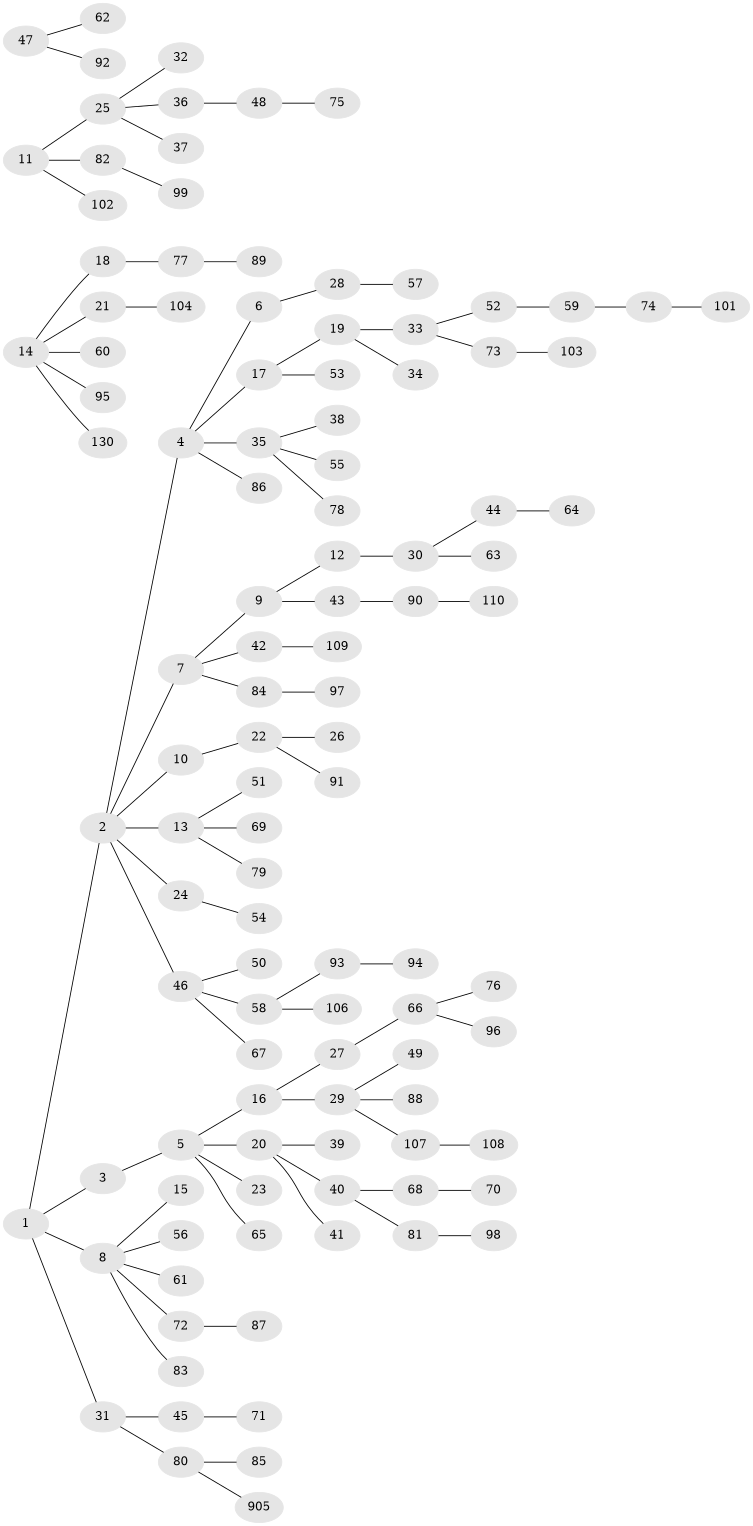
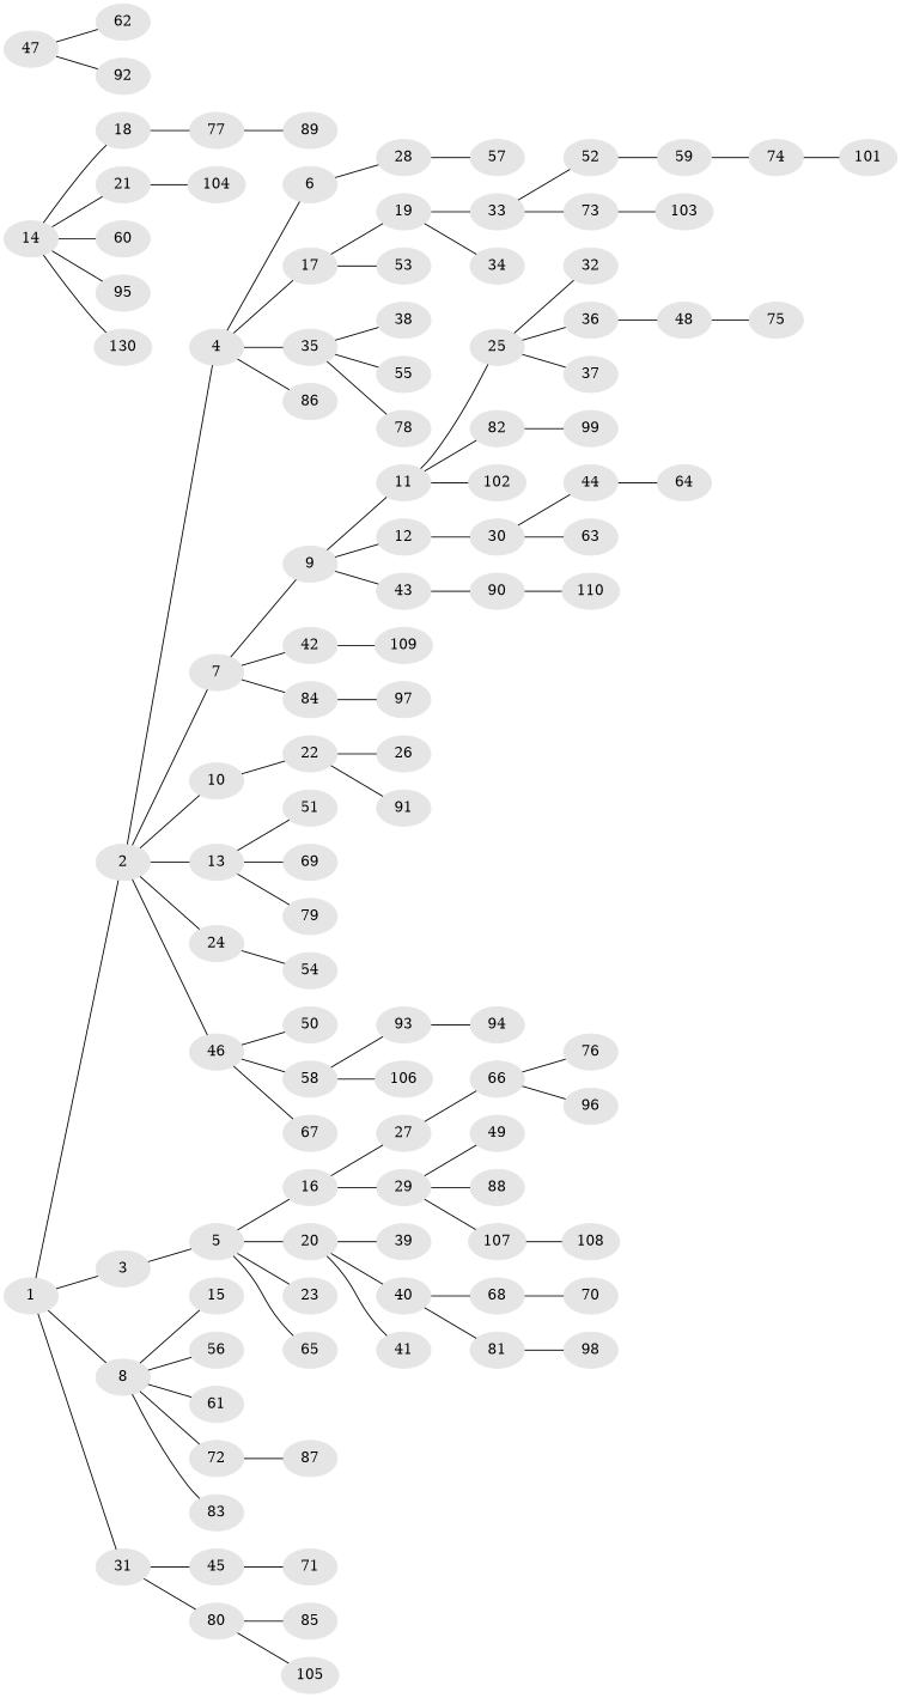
  graph {
    rankdir=LR
    node [color=gray90 style=filled]
    1
    2
    3
    8
    31
    4
    7
    10
    13
    24
    46
    5
    15
    56
    61
    72
    83
    45
    80
    6
    17
    35
    86
    9
    42
    84
    22
    51
    69
    79
    54
    50
    58
    67
    16
    20
    23
    65
    28
    19
    53
    38
    55
    78
    27
    29
    39
    40
    41
    14
    18
    21
    60
    95
    n55 [label=130]
    57
    11
    12
    43
    109
    97
    87
    25
    82
    102
    30
    90
    26
    91
    32
    36
    37
    99
    44
    63
    77
    104
    66
    49
    88
    107
    33
    34
    89
    52
    73
    68
    81
    48
    76
    96
    108
    64
    71
    85
-   105 [label=905]
+   105
    47
    62
    92
    59
    103
    75
    70
    98
    110
    93
    106
    74
    94
    101
    1 -- 2
    1 -- 3
    1 -- 8
    1 -- 31
    2 -- 4
    2 -- 7
    2 -- 10
    2 -- 13
    2 -- 24
    2 -- 46
    3 -- 5
    8 -- 15
    8 -- 56
    8 -- 61
    8 -- 72
    8 -- 83
    31 -- 45
    31 -- 80
    4 -- 6
    4 -- 17
    4 -- 35
    4 -- 86
    7 -- 9
    7 -- 42
    7 -- 84
    10 -- 22
    13 -- 51
    13 -- 69
    13 -- 79
    24 -- 54
    46 -- 50
    46 -- 58
    46 -- 67
    5 -- 16
    5 -- 20
    5 -- 23
    5 -- 65
    72 -- 87
    45 -- 71
    80 -- 85
    80 -- 105
    6 -- 28
    17 -- 19
    17 -- 53
    35 -- 38
    35 -- 55
    35 -- 78
+   9 -- 11
    9 -- 12
    9 -- 43
    42 -- 109
    84 -- 97
    22 -- 26
    22 -- 91
    58 -- 93
    58 -- 106
    16 -- 27
    16 -- 29
    20 -- 39
    20 -- 40
    20 -- 41
    28 -- 57
    19 -- 33
    19 -- 34
    27 -- 66
    29 -- 49
    29 -- 88
    29 -- 107
    40 -- 68
    40 -- 81
    14 -- 18
    14 -- 21
    14 -- 60
    14 -- 95
    14 -- n55
    18 -- 77
    21 -- 104
    11 -- 25
    11 -- 82
    11 -- 102
    12 -- 30
    43 -- 90
    25 -- 32
    25 -- 36
    25 -- 37
    82 -- 99
    30 -- 44
    30 -- 63
    90 -- 110
    36 -- 48
    44 -- 64
    77 -- 89
    66 -- 76
    66 -- 96
    107 -- 108
    33 -- 52
    33 -- 73
    52 -- 59
    73 -- 103
    68 -- 70
    81 -- 98
    48 -- 75
    47 -- 62
    47 -- 92
    59 -- 74
    93 -- 94
    74 -- 101
  }
